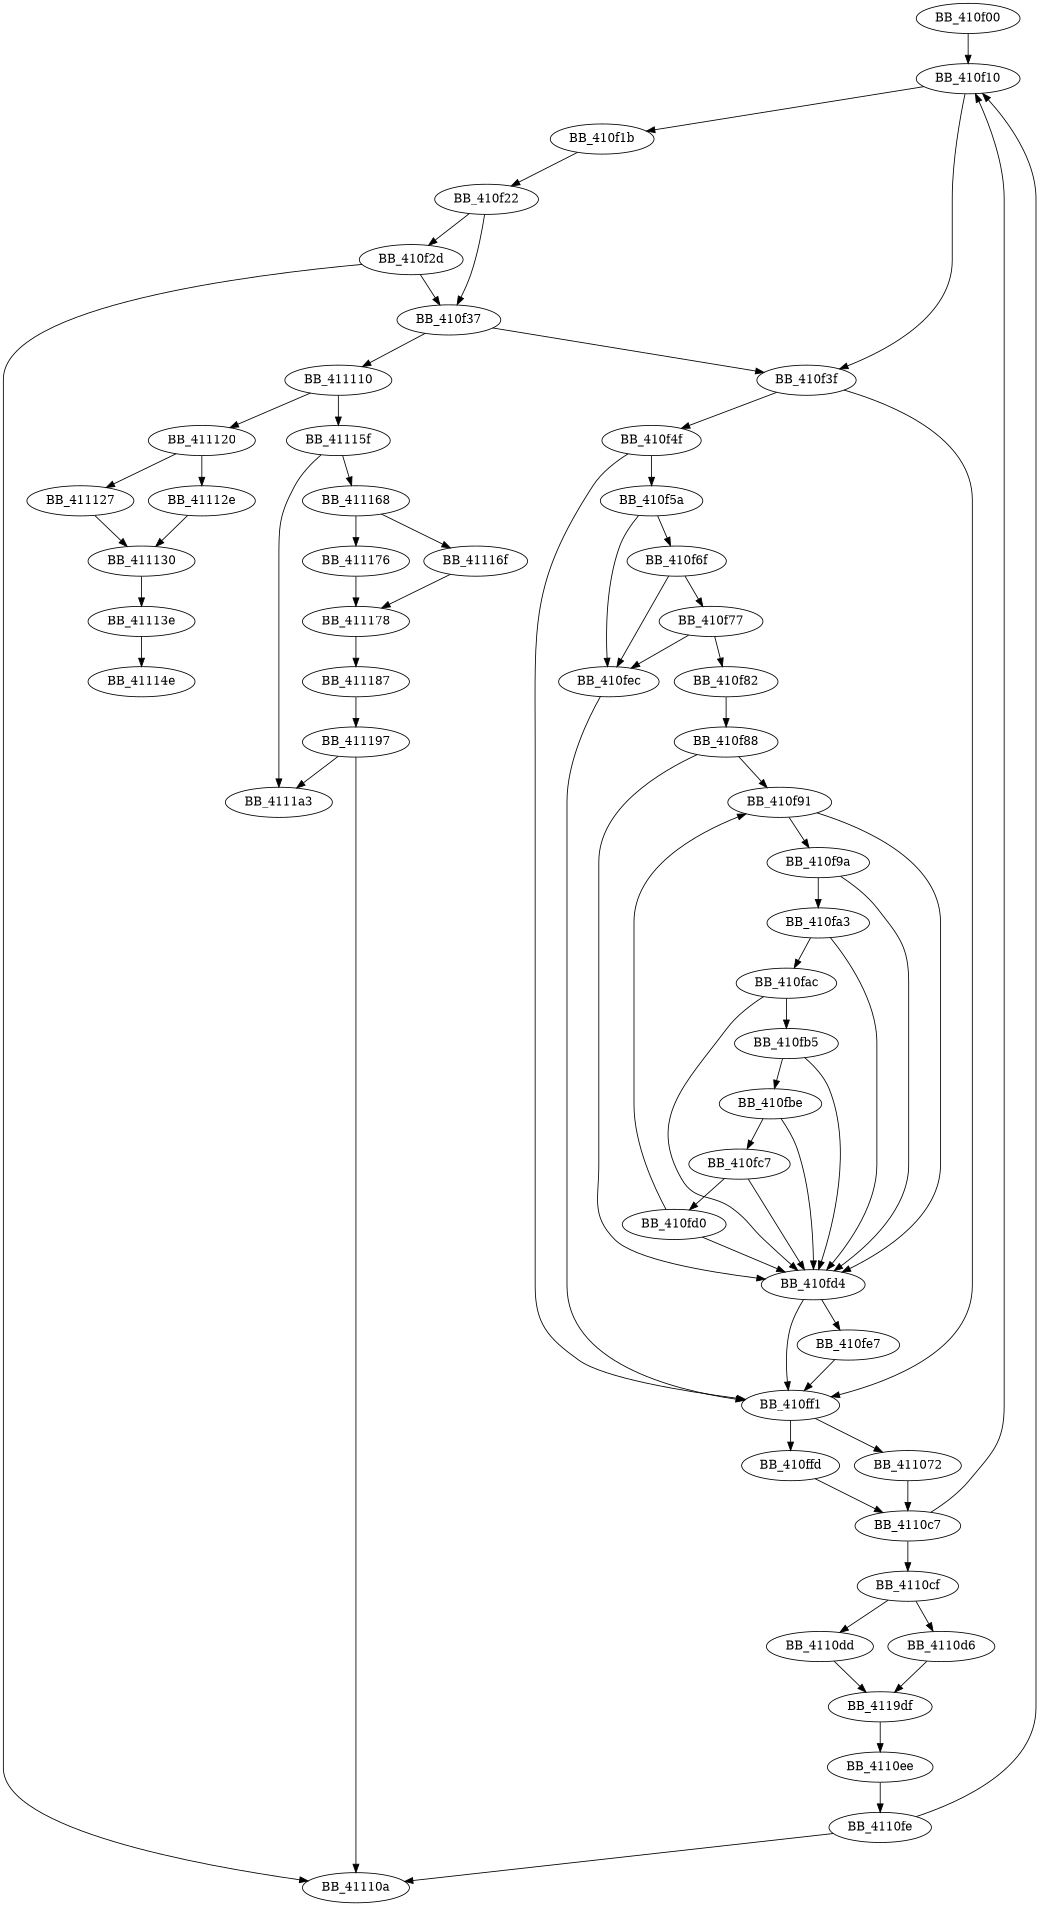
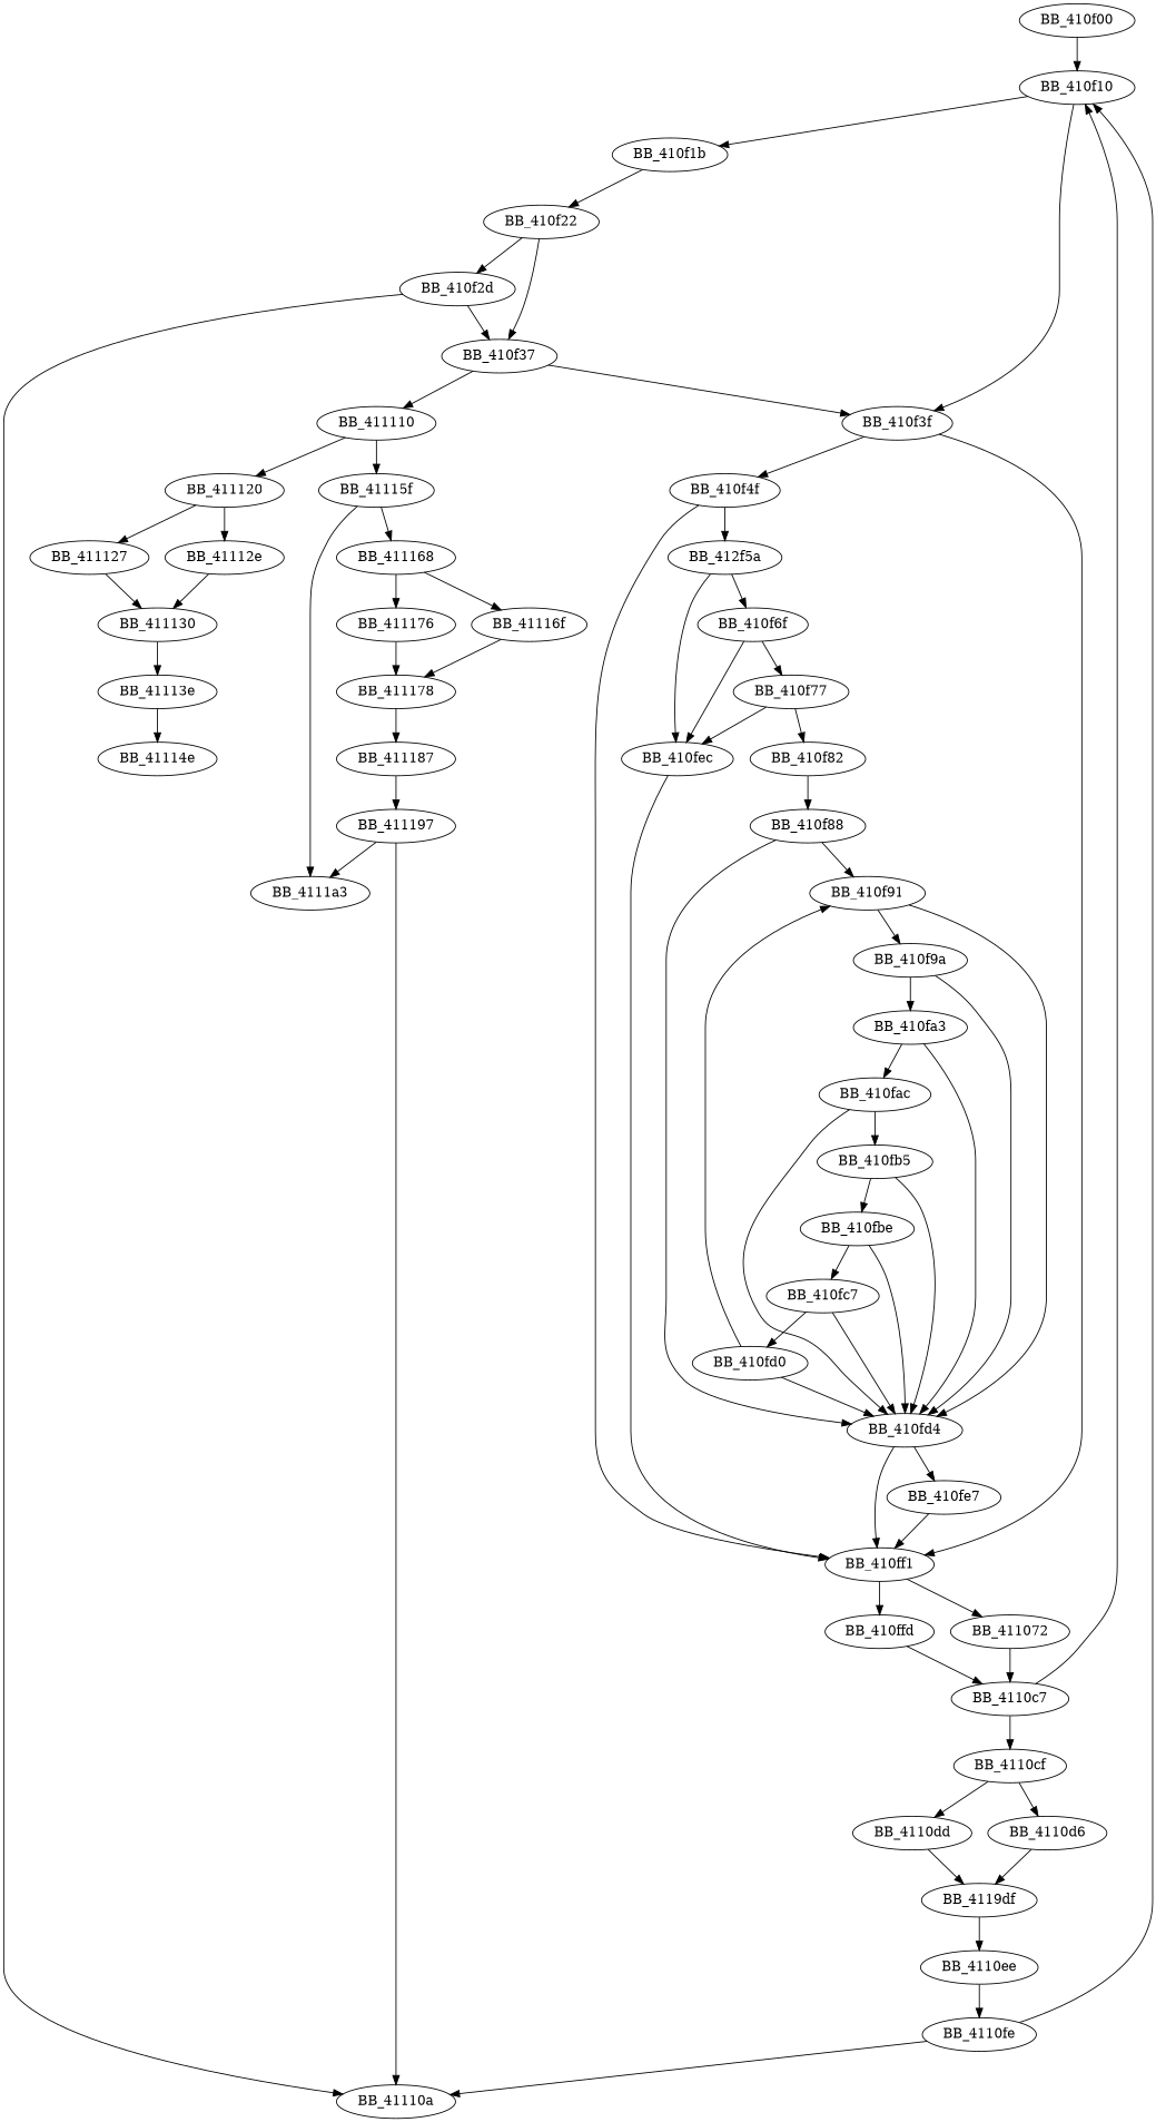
  digraph {
    BB_410f00
    BB_410f10
    BB_410f1b
    BB_410f3f
    BB_410f22
    BB_410f4f
    BB_410ff1
    BB_410f2d
    BB_410f37
-   BB_410f5a
+   BB_410f5a [label=BB_412f5a]
    BB_410ffd
    BB_411072
    BB_41110a
    BB_411110
    BB_411120
    BB_41115f
    BB_411127
    BB_41112e
    BB_411168
    BB_4111a3
    BB_410f6f
    BB_410fec
    BB_4110c7
    BB_410f77
    BB_410f82
    BB_410f88
    BB_410f91
    BB_410fd4
    BB_410f9a
    BB_410fe7
    BB_410fa3
    BB_410fac
    BB_410fb5
    BB_410fbe
    BB_410fc7
    BB_410fd0
    BB_4110cf
    BB_4110d6
    BB_4110dd
    n40 [label=BB_4119df]
    BB_4110ee
    BB_4110fe
    BB_411130
    BB_41116f
    BB_411176
    BB_41113e
    BB_41114e
    BB_411178
    BB_411187
    BB_411197
    BB_410f00 -> BB_410f10
    BB_410f10 -> BB_410f1b
    BB_410f10 -> BB_410f3f
    BB_410f1b -> BB_410f22
    BB_410f3f -> BB_410f4f
    BB_410f3f -> BB_410ff1
    BB_410f22 -> BB_410f2d
    BB_410f22 -> BB_410f37
    BB_410f4f -> BB_410ff1
    BB_410f4f -> BB_410f5a
    BB_410ff1 -> BB_410ffd
    BB_410ff1 -> BB_411072
    BB_410f2d -> BB_410f37
    BB_410f2d -> BB_41110a
    BB_410f37 -> BB_410f3f
    BB_410f37 -> BB_411110
    BB_410f5a -> BB_410f6f
    BB_410f5a -> BB_410fec
    BB_410ffd -> BB_4110c7
    BB_411072 -> BB_4110c7
    BB_411110 -> BB_411120
    BB_411110 -> BB_41115f
    BB_411120 -> BB_411127
    BB_411120 -> BB_41112e
    BB_41115f -> BB_411168
    BB_41115f -> BB_4111a3
    BB_411127 -> BB_411130
    BB_41112e -> BB_411130
    BB_411168 -> BB_41116f
    BB_411168 -> BB_411176
    BB_410f6f -> BB_410fec
    BB_410f6f -> BB_410f77
    BB_410fec -> BB_410ff1
    BB_4110c7 -> BB_410f10
    BB_4110c7 -> BB_4110cf
    BB_410f77 -> BB_410fec
    BB_410f77 -> BB_410f82
    BB_410f82 -> BB_410f88
    BB_410f88 -> BB_410f91
    BB_410f88 -> BB_410fd4
    BB_410f91 -> BB_410fd4
    BB_410f91 -> BB_410f9a
    BB_410fd4 -> BB_410ff1
    BB_410fd4 -> BB_410fe7
    BB_410f9a -> BB_410fd4
    BB_410f9a -> BB_410fa3
    BB_410fe7 -> BB_410ff1
    BB_410fa3 -> BB_410fd4
    BB_410fa3 -> BB_410fac
    BB_410fac -> BB_410fd4
    BB_410fac -> BB_410fb5
    BB_410fb5 -> BB_410fd4
    BB_410fb5 -> BB_410fbe
    BB_410fbe -> BB_410fd4
    BB_410fbe -> BB_410fc7
    BB_410fc7 -> BB_410fd4
    BB_410fc7 -> BB_410fd0
    BB_410fd0 -> BB_410f91
    BB_410fd0 -> BB_410fd4
    BB_4110cf -> BB_4110d6
    BB_4110cf -> BB_4110dd
    BB_4110d6 -> n40
    BB_4110dd -> n40
    n40 -> BB_4110ee
    BB_4110ee -> BB_4110fe
    BB_4110fe -> BB_410f10
    BB_4110fe -> BB_41110a
    BB_411130 -> BB_41113e
    BB_41116f -> BB_411178
    BB_411176 -> BB_411178
    BB_41113e -> BB_41114e
    BB_411178 -> BB_411187
    BB_411187 -> BB_411197
    BB_411197 -> BB_41110a
    BB_411197 -> BB_4111a3
  }
